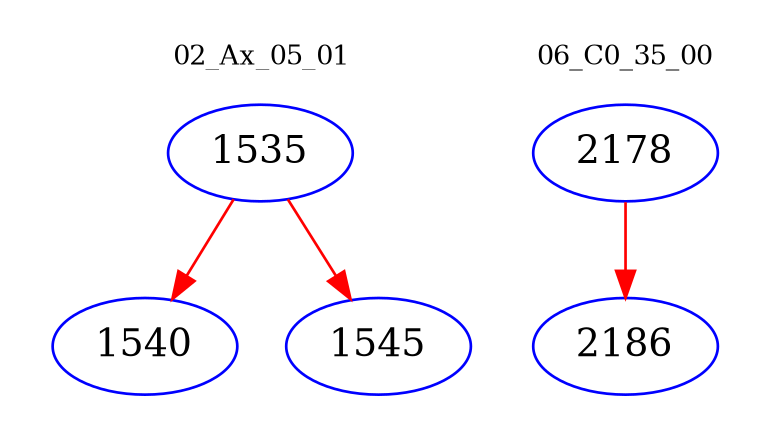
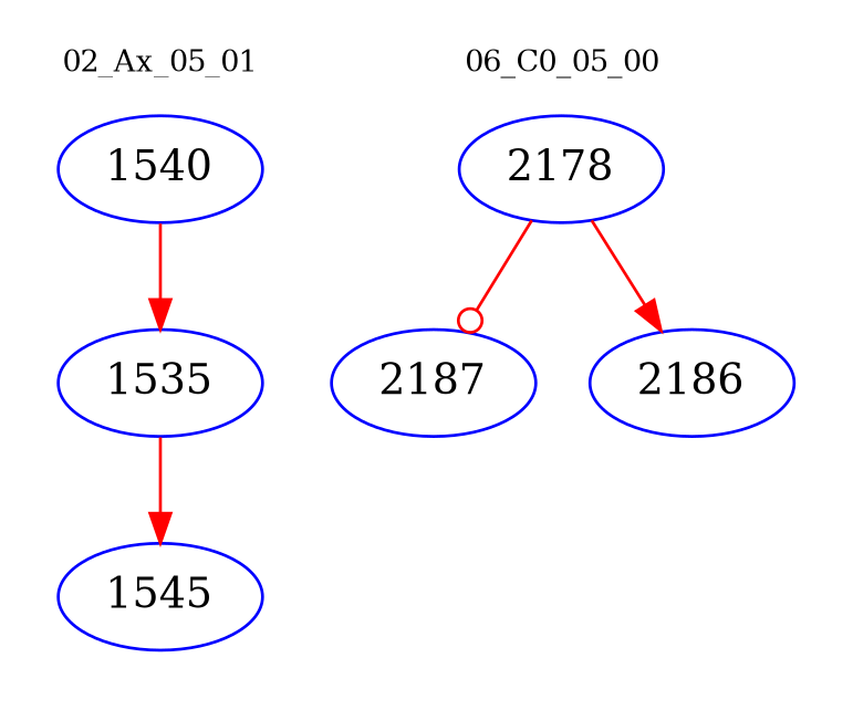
  digraph {
    node [color=blue]
    edge [arrowhead=normal color=red]
    n1 [label=1535]
    n2 [label=1540]
    n3 [label=1545]
    n4 [label=2178]
+   n5 [label=2187]
    n6 [label=2186]
    subgraph cluster_1 {
      color=white
      fontsize=10
      label="02_Ax_05_01"
      n1
      n2
      n3
    }
    subgraph cluster_2 {
      color=white
      fontsize=10
-     label="06_C0_35_00"
+     label="06_C0_05_00"
      n4
+     n5
      n6
    }
-   n1 -> n2
+   n2 -> n1
    n1 -> n3
+   n4 -> n5 [arrowhead=odot]
    n4 -> n6
  }
